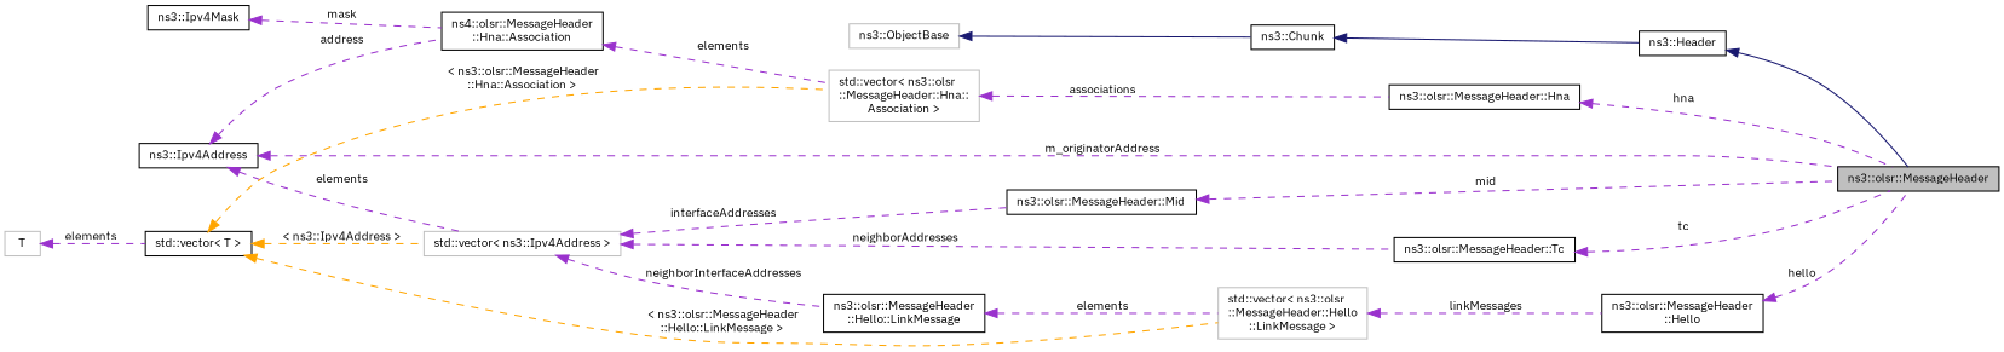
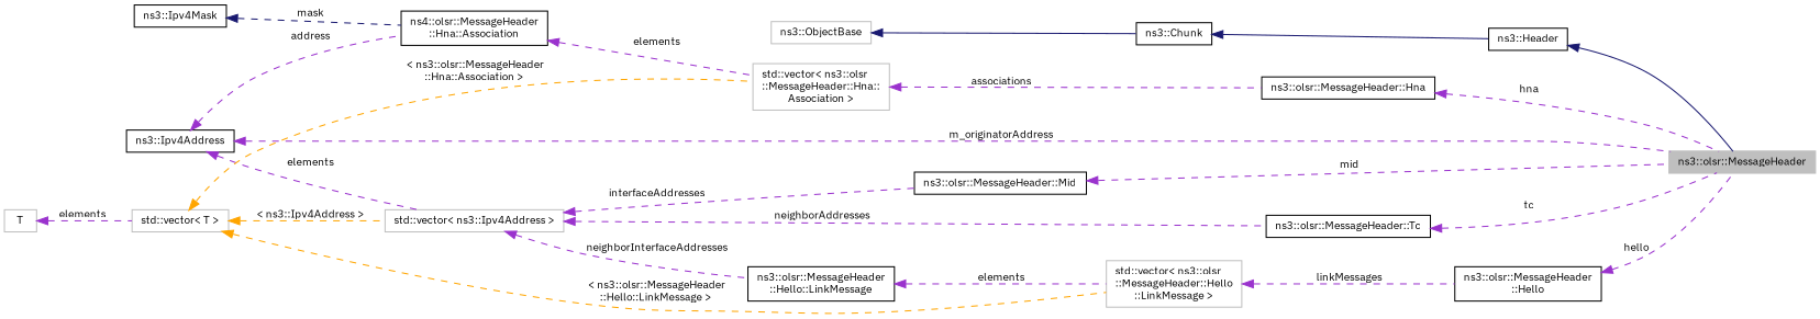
  digraph {
    fontname="IBM Plex Sans"
    rankdir=LR
    node [color=black fillcolor=white fontname="IBM Plex Sans" fontsize=10 shape=record style=filled]
    edge [color=darkorchid3 dir=back fontname="IBM Plex Sans" fontsize=10 labelfontname=Helvetica labelfontsize=10 style=dashed]
-   n1 [fillcolor=grey75 fontcolor=black height=0.2 label="ns3::olsr::MessageHeader" width=0.4]
+   n1 [color=grey75 fillcolor=grey75 fontcolor=black height=0.2 label="ns3::olsr::MessageHeader" width=0.4]
    n2 [height=0.2 label="ns3::Header" width=0.4]
    n3 [height=0.2 label="ns3::Chunk" width=0.4]
    n4 [color=grey75 height=0.2 label="ns3::ObjectBase" width=0.4]
    n5 [height=0.2 label="ns3::olsr::MessageHeader::Hna" width=0.4]
    n6 [color=grey75 height=0.2 label="std::vector\< ns3::olsr\l::MessageHeader::Hna::\lAssociation \>" width=0.4]
    n7 [height=0.2 label="ns4::olsr::MessageHeader\l::Hna::Association" width=0.4]
    n8 [height=0.2 label="ns3::Ipv4Mask" width=0.4]
    n9 [height=0.2 label="ns3::Ipv4Address" width=0.4]
    n10 [color=grey75 height=0.2 label="std::vector\< ns3::Ipv4Address \>" width=0.4]
    n11 [height=0.2 label="ns3::olsr::MessageHeader::Mid" width=0.4]
    n12 [height=0.2 label="ns3::olsr::MessageHeader::Tc" width=0.4]
    n13 [height=0.2 label="ns3::olsr::MessageHeader\l::Hello::LinkMessage" width=0.4]
-   n14 [height=0.2 label="std::vector\< T \>" width=0.4]
+   n14 [color=grey75 height=0.2 label="std::vector\< T \>" width=0.4]
    n15 [color=grey75 height=0.2 label="std::vector\< ns3::olsr\l::MessageHeader::Hello\l::LinkMessage \>" width=0.4]
    n16 [height=0.2 label="ns3::olsr::MessageHeader\l::Hello" width=0.4]
    n17 [color=grey75 height=0.2 label=T width=0.4]
    n2 -> n1 [color=midnightblue style=solid]
    n3 -> n2 [color=midnightblue style=solid]
    n4 -> n3 [color=midnightblue style=solid]
    n5 -> n1 [label=" hna"]
    n6 -> n5 [label=" associations"]
    n7 -> n6 [label=" elements"]
-   n8 -> n7 [label=" mask"]
+   n8 -> n7 [color=midnightblue label=" mask"]
    n9 -> n1 [label=" m_originatorAddress"]
    n9 -> n7 [label=" address"]
    n9 -> n10 [label=" elements"]
    n10 -> n11 [label=" interfaceAddresses"]
    n10 -> n12 [label=" neighborAddresses"]
    n10 -> n13 [label=" neighborInterfaceAddresses"]
    n11 -> n1 [label=" mid"]
    n12 -> n1 [label=" tc"]
    n13 -> n15 [label=" elements"]
    n14 -> n6 [color=orange label=" \< ns3::olsr::MessageHeader\l::Hna::Association \>"]
    n14 -> n10 [color=orange label=" \< ns3::Ipv4Address \>"]
    n14 -> n15 [color=orange label=" \< ns3::olsr::MessageHeader\l::Hello::LinkMessage \>"]
    n15 -> n16 [label=" linkMessages"]
    n16 -> n1 [label=" hello"]
    n17 -> n14 [label=" elements"]
  }
